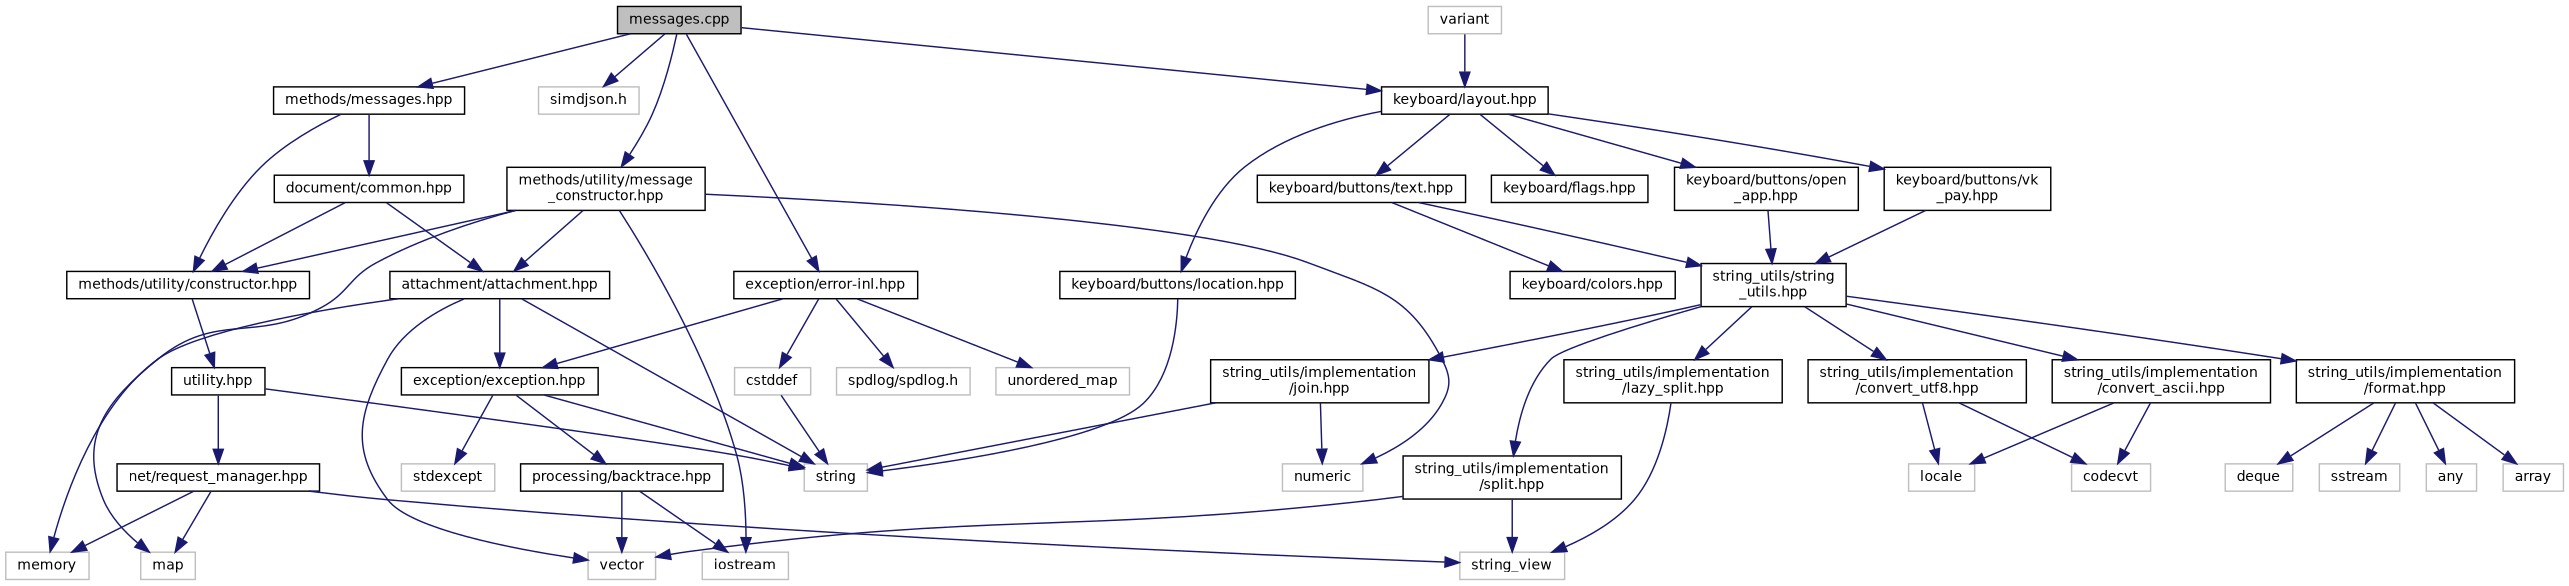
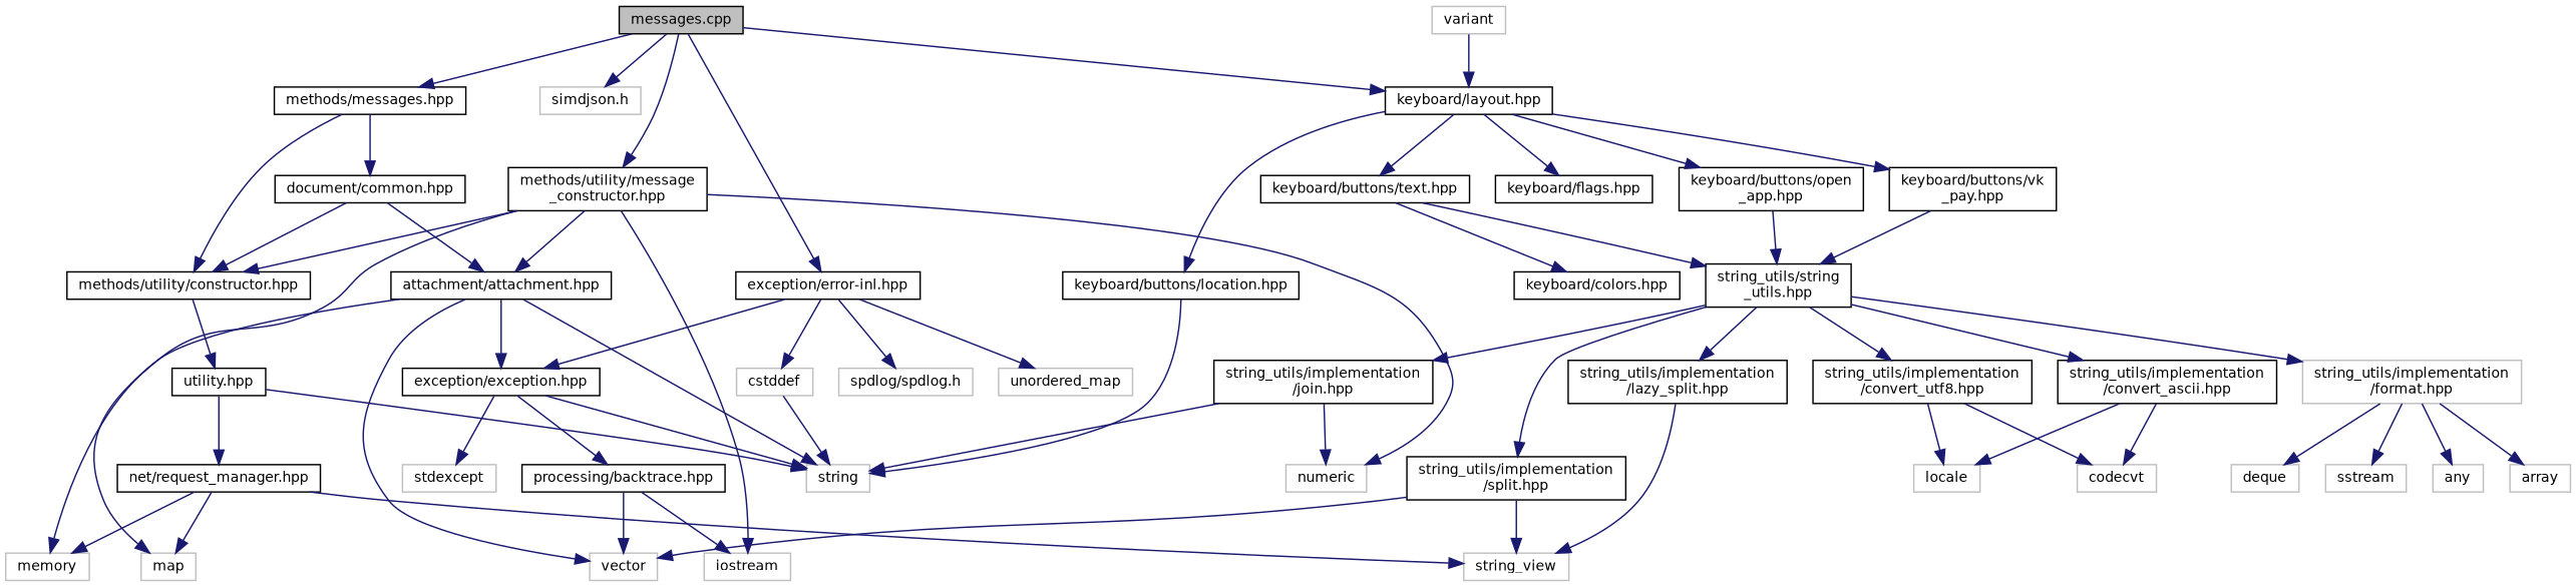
  digraph {
    node [color=black fillcolor=white fontname=Helvetica fontsize=10 shape=record style=filled]
    edge [color=midnightblue fontname=Helvetica fontsize=10 labelfontname=Helvetica labelfontsize=10 style=solid]
    n1 [fillcolor=grey75 fontcolor=black height=0.2 label="messages.cpp" width=0.4]
    n2 [height=0.2 label="methods/messages.hpp" width=0.4]
    n3 [height=0.2 label="exception/error-inl.hpp" width=0.4]
    n4 [height=0.2 label="keyboard/layout.hpp" width=0.4]
    n5 [height=0.2 label="methods/utility/message\l_constructor.hpp" width=0.4]
    n6 [color=grey75 height=0.2 label="simdjson.h" width=0.4]
    n7 [height=0.2 label="document/common.hpp" width=0.4]
    n8 [height=0.2 label="methods/utility/constructor.hpp" width=0.4]
    n9 [height=0.2 label="exception/exception.hpp" width=0.4]
    n10 [color=grey75 height=0.2 label=cstddef width=0.4]
    n11 [color=grey75 height=0.2 label=unordered_map width=0.4]
    n12 [color=grey75 height=0.2 label="spdlog/spdlog.h" width=0.4]
    n13 [height=0.2 label="keyboard/buttons/location.hpp" width=0.4]
    n14 [height=0.2 label="keyboard/buttons/open\l_app.hpp" width=0.4]
    n15 [height=0.2 label="keyboard/buttons/text.hpp" width=0.4]
    n16 [height=0.2 label="keyboard/buttons/vk\l_pay.hpp" width=0.4]
    n17 [height=0.2 label="keyboard/flags.hpp" width=0.4]
    n18 [height=0.2 label="attachment/attachment.hpp" width=0.4]
    n19 [color=grey75 height=0.2 label=iostream width=0.4]
    n20 [color=grey75 height=0.2 label=map width=0.4]
    n21 [color=grey75 height=0.2 label=numeric width=0.4]
    n22 [height=0.2 label="utility.hpp" width=0.4]
    n23 [color=grey75 height=0.2 label=memory width=0.4]
    n24 [color=grey75 height=0.2 label=string width=0.4]
    n25 [color=grey75 height=0.2 label=vector width=0.4]
    n26 [height=0.2 label="processing/backtrace.hpp" width=0.4]
    n27 [color=grey75 height=0.2 label=stdexcept width=0.4]
    n28 [height=0.2 label="net/request_manager.hpp" width=0.4]
    n29 [color=grey75 height=0.2 label=string_view width=0.4]
    n30 [height=0.2 label="string_utils/string\l_utils.hpp" width=0.4]
    n31 [height=0.2 label="keyboard/colors.hpp" width=0.4]
    n32 [color=grey75 height=0.2 label=variant width=0.4]
    n33 [height=0.2 label="string_utils/implementation\l/convert_ascii.hpp" width=0.4]
    n34 [height=0.2 label="string_utils/implementation\l/convert_utf8.hpp" width=0.4]
-   n35 [height=0.2 label="string_utils/implementation\l/format.hpp" width=0.4]
+   n35 [color=grey75 height=0.2 label="string_utils/implementation\l/format.hpp" width=0.4]
    n36 [height=0.2 label="string_utils/implementation\l/join.hpp" width=0.4]
    n37 [height=0.2 label="string_utils/implementation\l/lazy_split.hpp" width=0.4]
    n38 [height=0.2 label="string_utils/implementation\l/split.hpp" width=0.4]
    n39 [color=grey75 height=0.2 label=codecvt width=0.4]
    n40 [color=grey75 height=0.2 label=locale width=0.4]
    n41 [color=grey75 height=0.2 label=any width=0.4]
    n42 [color=grey75 height=0.2 label=array width=0.4]
    n43 [color=grey75 height=0.2 label=deque width=0.4]
    n44 [color=grey75 height=0.2 label=sstream width=0.4]
    n1 -> n2
    n1 -> n3
    n1 -> n4
    n1 -> n5
    n1 -> n6
    n2 -> n7
    n2 -> n8
    n3 -> n9
    n3 -> n10
    n3 -> n11
    n3 -> n12
    n4 -> n13
    n4 -> n14
    n4 -> n15
    n4 -> n16
    n4 -> n17
    n5 -> n8
    n5 -> n18
    n5 -> n19
    n5 -> n20
    n5 -> n21
    n7 -> n8
    n7 -> n18
    n8 -> n22
    n9 -> n24
    n9 -> n26
    n9 -> n27
    n10 -> n24
    n13 -> n24
    n14 -> n30
    n15 -> n30
    n15 -> n31
    n16 -> n30
    n18 -> n9
    n18 -> n23
    n18 -> n24
    n18 -> n25
    n22 -> n24
    n22 -> n28
    n26 -> n19
    n26 -> n25
    n28 -> n20
    n28 -> n23
    n28 -> n29
    n30 -> n33
    n30 -> n34
    n30 -> n35
    n30 -> n36
    n30 -> n37
    n30 -> n38
    n32 -> n4
    n33 -> n39
    n33 -> n40
    n34 -> n39
    n34 -> n40
    n35 -> n41
    n35 -> n42
    n35 -> n43
    n35 -> n44
    n36 -> n21
    n36 -> n24
    n37 -> n29
    n38 -> n25
    n38 -> n29
  }
